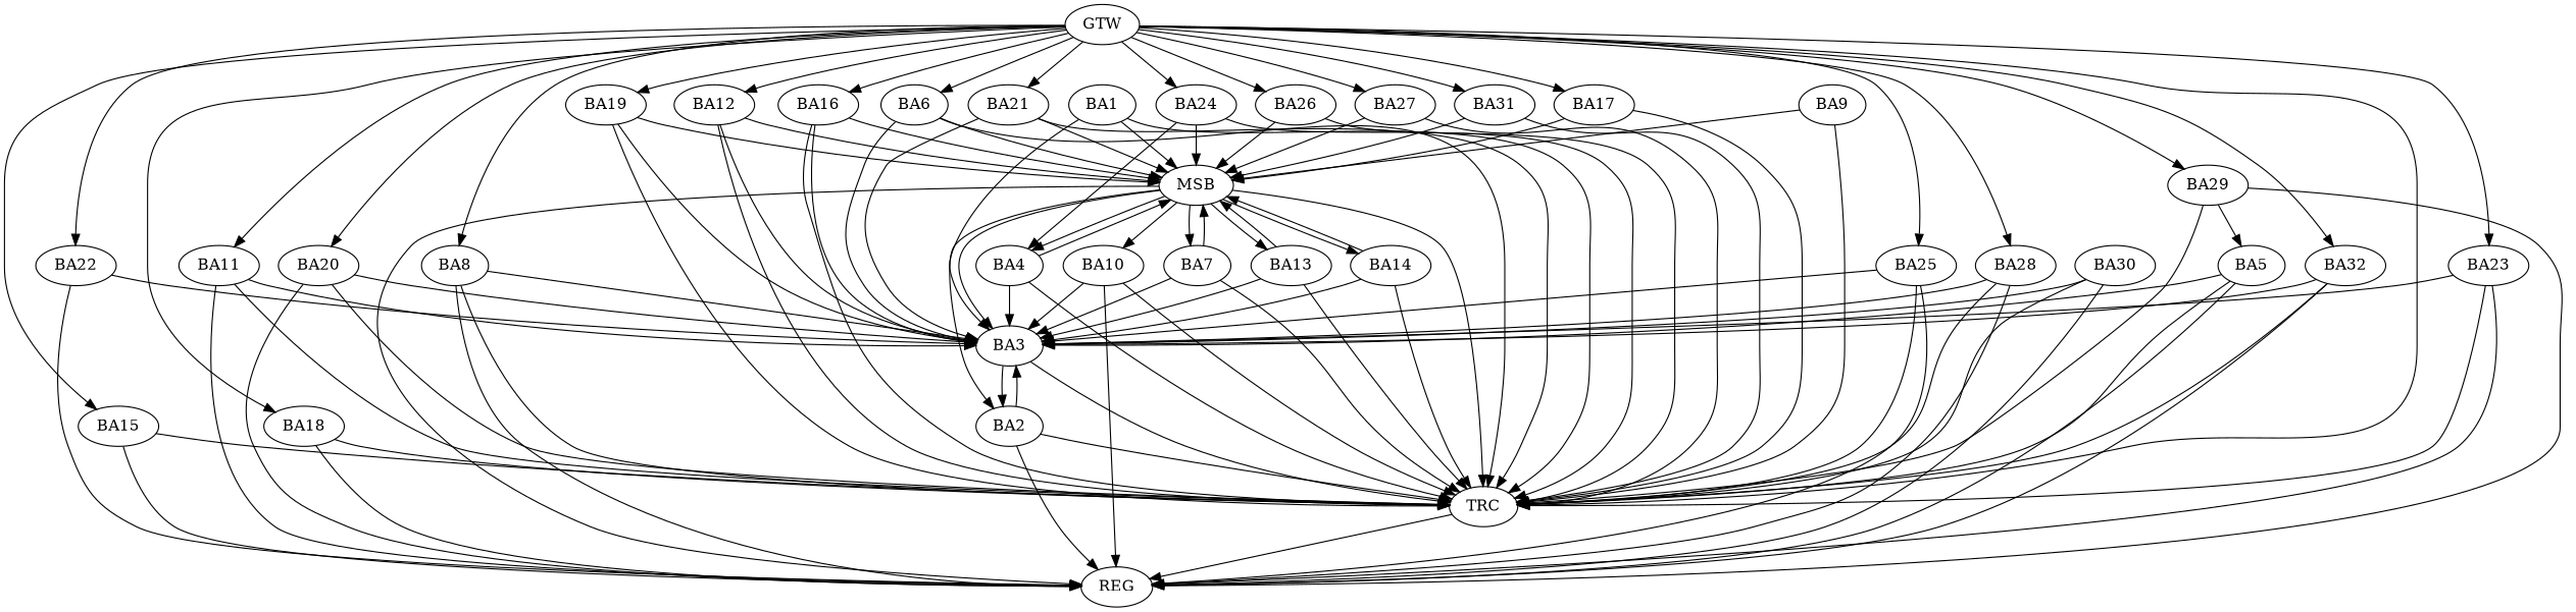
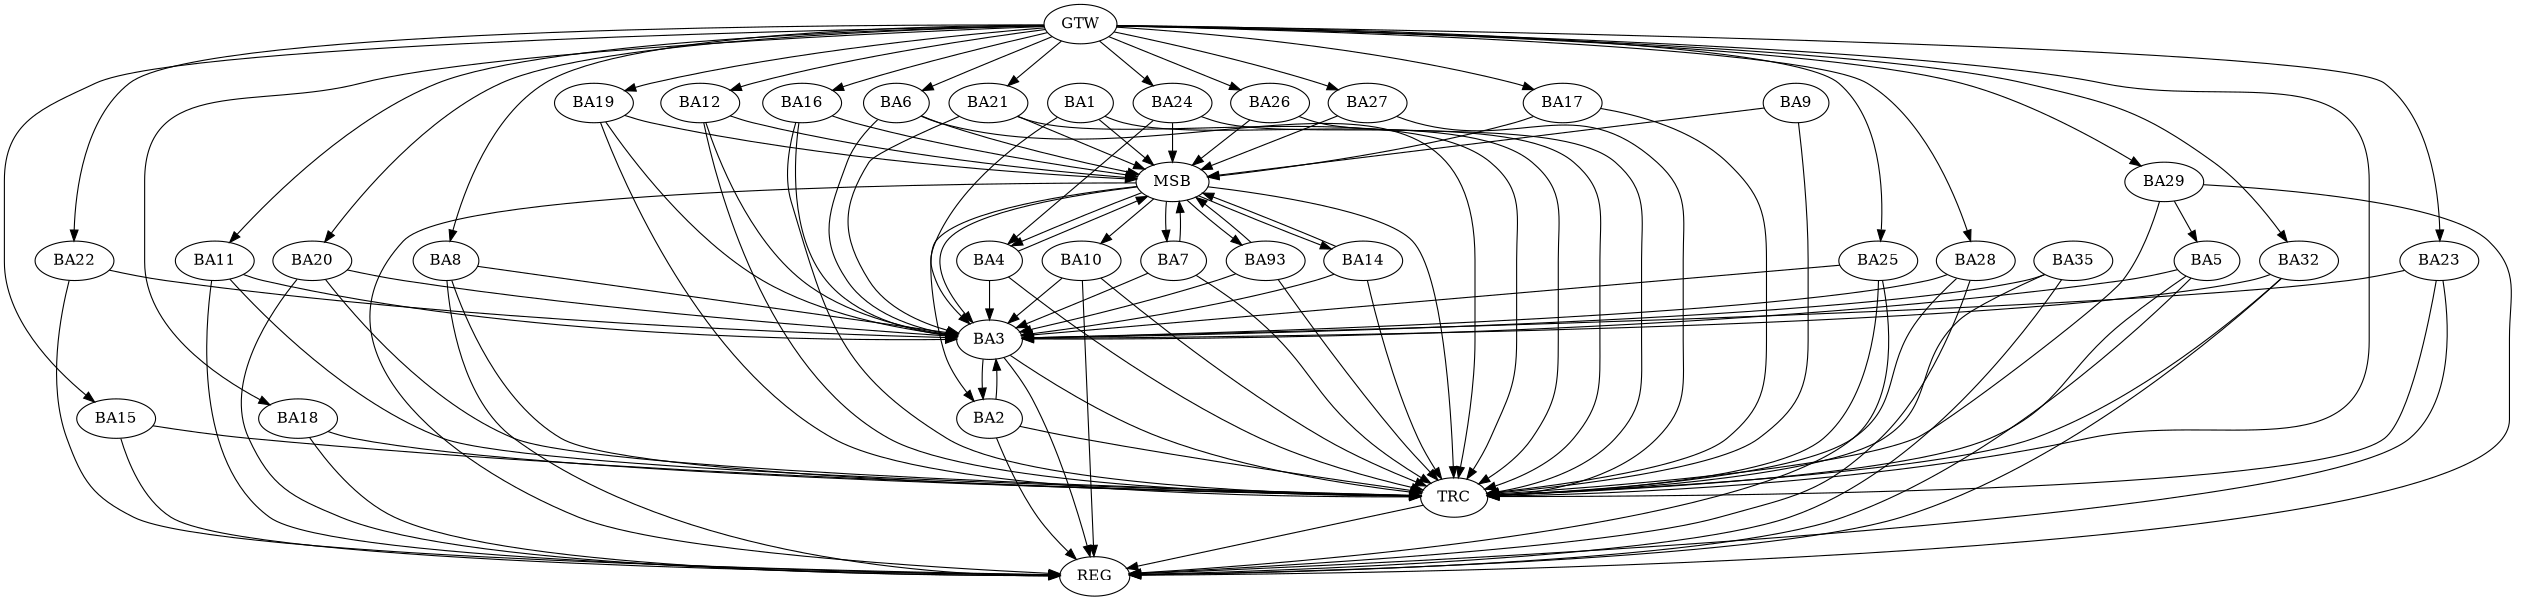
  strict digraph {
    n1 [label=BA1]
    n2 [label=BA3]
    n3 [label=MSB]
    n4 [label=TRC]
    n5 [label=BA2]
    n6 [label=REG]
    n7 [label=BA4]
    n8 [label=BA7]
    n9 [label=BA10]
-   n10 [label=BA13]
+   n10 [label=BA93]
    n11 [label=BA14]
    n12 [label=BA5]
    n13 [label=BA6]
    n14 [label=BA8]
    n15 [label=BA9]
    n16 [label=BA11]
    n17 [label=BA12]
    n18 [label=BA15]
    n19 [label=BA16]
    n20 [label=BA17]
    n21 [label=BA18]
    n22 [label=BA19]
    n23 [label=BA20]
    n24 [label=BA21]
    n25 [label=BA22]
    n26 [label=BA23]
    n27 [label=BA24]
    n28 [label=BA25]
    n29 [label=BA26]
    n30 [label=BA27]
    n31 [label=BA28]
    n32 [label=BA29]
-   n33 [label=BA30]
-   n34 [label=BA31]
+   n33 [label=BA35]
    n35 [label=BA32]
    n36 [label=GTW]
    n1 -> n2
    n1 -> n3
    n1 -> n4
    n2 -> n4
    n2 -> n5
+   n2 -> n6
    n3 -> n2
    n3 -> n4
    n3 -> n5
    n3 -> n6
    n3 -> n7
    n3 -> n8
    n3 -> n9
    n3 -> n10
    n3 -> n11
    n4 -> n6
    n5 -> n2
    n5 -> n4
    n5 -> n6
    n7 -> n2
    n7 -> n3
    n7 -> n4
    n8 -> n2
    n8 -> n3
    n8 -> n4
    n9 -> n2
    n9 -> n4
    n9 -> n6
    n10 -> n2
    n10 -> n3
    n10 -> n4
    n11 -> n2
    n11 -> n3
    n11 -> n4
    n12 -> n2
    n12 -> n4
    n12 -> n6
    n13 -> n2
    n13 -> n3
    n13 -> n4
    n14 -> n2
    n14 -> n4
    n14 -> n6
    n15 -> n3
    n15 -> n4
    n16 -> n2
    n16 -> n4
    n16 -> n6
    n17 -> n2
    n17 -> n3
    n17 -> n4
    n18 -> n4
    n18 -> n6
    n19 -> n2
    n19 -> n3
    n19 -> n4
    n20 -> n3
    n20 -> n4
    n21 -> n4
    n21 -> n6
    n22 -> n2
    n22 -> n3
    n22 -> n4
    n23 -> n2
    n23 -> n4
    n23 -> n6
    n24 -> n2
    n24 -> n3
    n24 -> n4
    n25 -> n2
    n25 -> n6
    n26 -> n2
    n26 -> n4
    n26 -> n6
    n27 -> n3
    n27 -> n4
    n27 -> n7
    n28 -> n2
    n28 -> n4
    n28 -> n6
    n29 -> n3
    n29 -> n4
    n30 -> n3
    n30 -> n4
    n31 -> n2
    n31 -> n4
    n31 -> n6
    n32 -> n4
    n32 -> n6
    n32 -> n12
    n33 -> n2
    n33 -> n4
    n33 -> n6
-   n34 -> n3
-   n34 -> n4
    n35 -> n2
    n35 -> n4
    n35 -> n6
    n36 -> n4
    n36 -> n13
    n36 -> n14
    n36 -> n16
    n36 -> n17
    n36 -> n18
    n36 -> n19
    n36 -> n20
    n36 -> n21
    n36 -> n22
    n36 -> n23
    n36 -> n24
    n36 -> n25
    n36 -> n26
    n36 -> n27
    n36 -> n28
    n36 -> n29
    n36 -> n30
    n36 -> n31
    n36 -> n32
-   n36 -> n34
    n36 -> n35
  }
